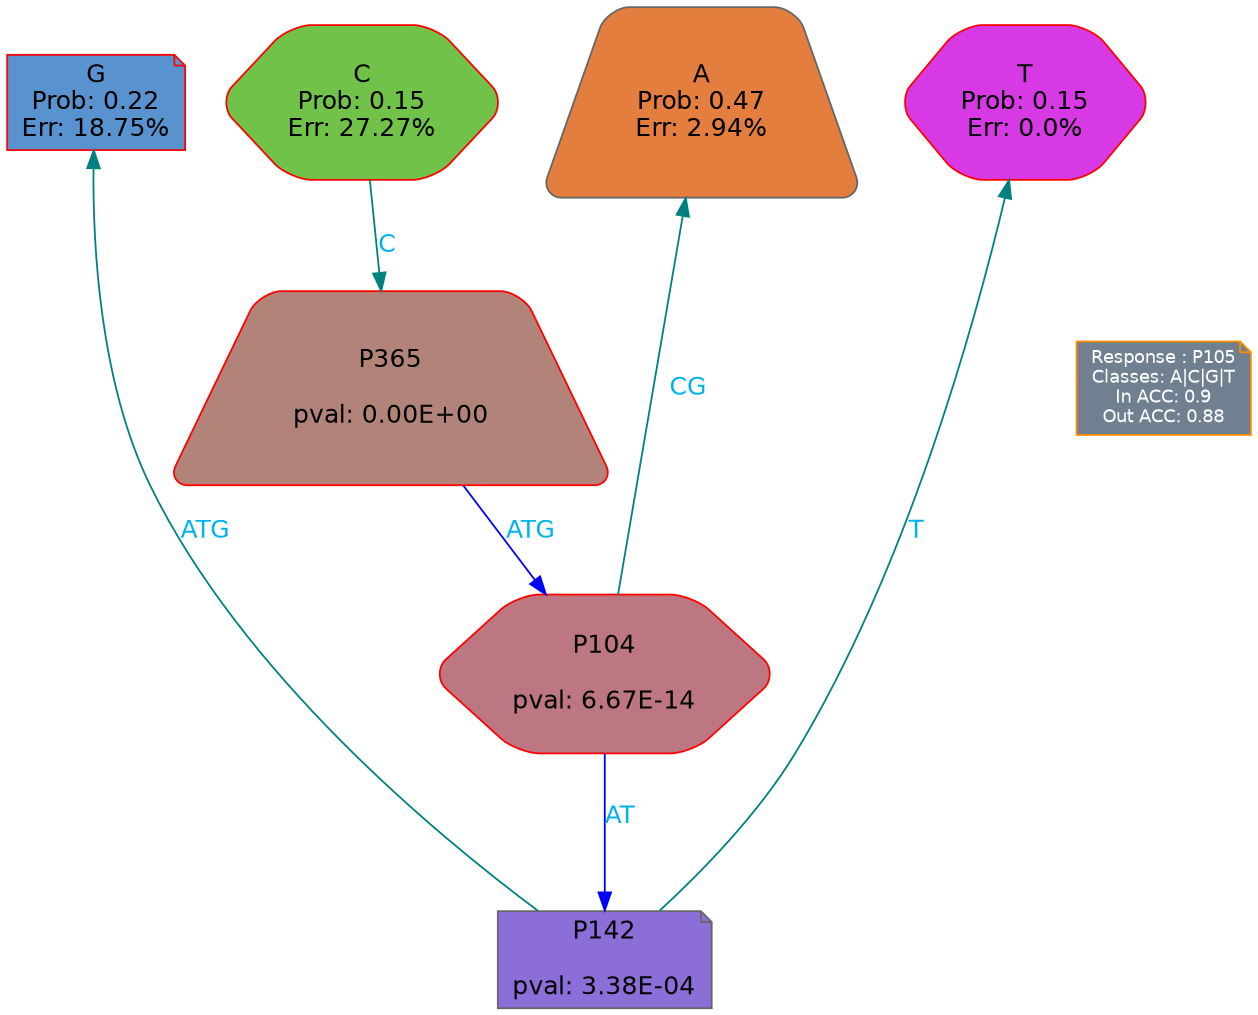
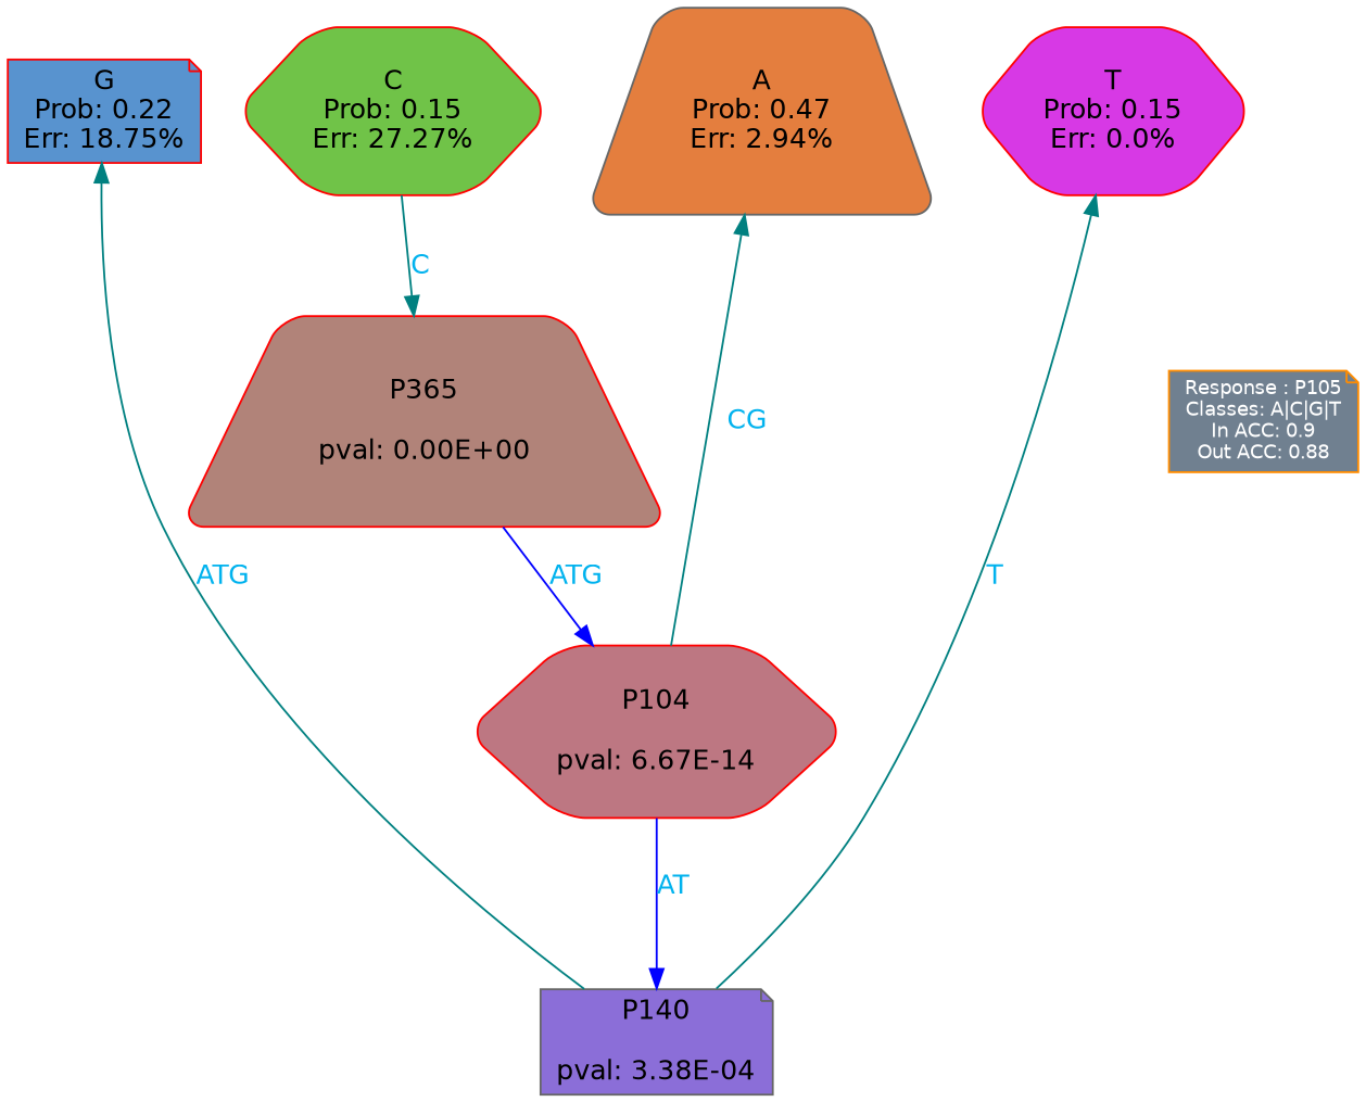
  digraph {
    ranksep=equally
    splines=polylines
    node [color=red fontname=helvetica shape=note style="filled, rounded"]
    edge [color=teal fontcolor=deepskyblue2 fontname=helvetica]
    n1 [fillcolor="#5893cf" label="G\nProb: 0.22\nErr: 18.75%"]
    n2 [fillcolor="#d739e5" label="T\nProb: 0.15\nErr: 0.0%" shape=hexagon]
    n3 [color=gray40 fillcolor="#e47e3e" label="A\nProb: 0.47\nErr: 2.94%" shape=trapezium]
    n4 [fillcolor="#70c348" label="C\nProb: 0.15\nErr: 27.27%" shape=hexagon]
    n5 [align=left color=darkorange fillcolor=slategray fontcolor=white fontsize=10 label="Response : P105\nClasses: A|C|G|T\nIn ACC: 0.9\nOut ACC: 0.88\n" style=filled]
    n6 [fillcolor="#b18379" label="P365\n\npval: 0.00E+00" shape=trapezium]
    n7 [fillcolor="#bd7782" label="P104\n\npval: 6.67E-14" shape=hexagon]
-   n8 [color=gray40 fillcolor="#8b6ed8" label="P142\n\npval: 3.38E-04"]
+   n8 [color=gray40 fillcolor="#8b6ed8" label="P140\n\npval: 3.38E-04"]
    subgraph sub_1 {
      rank=same
      n1
      n2
      n3
      n4
    }
    subgraph sub_2 {
      rank=same
      n5
      n6
    }
    n4 -> n6 [label=C]
    n6 -> n7 [color=blue label=ATG]
    n7 -> n3 [label=CG]
    n7 -> n8 [color=blue label=AT]
    n8 -> n1 [label=ATG]
    n8 -> n2 [label=T]
  }
